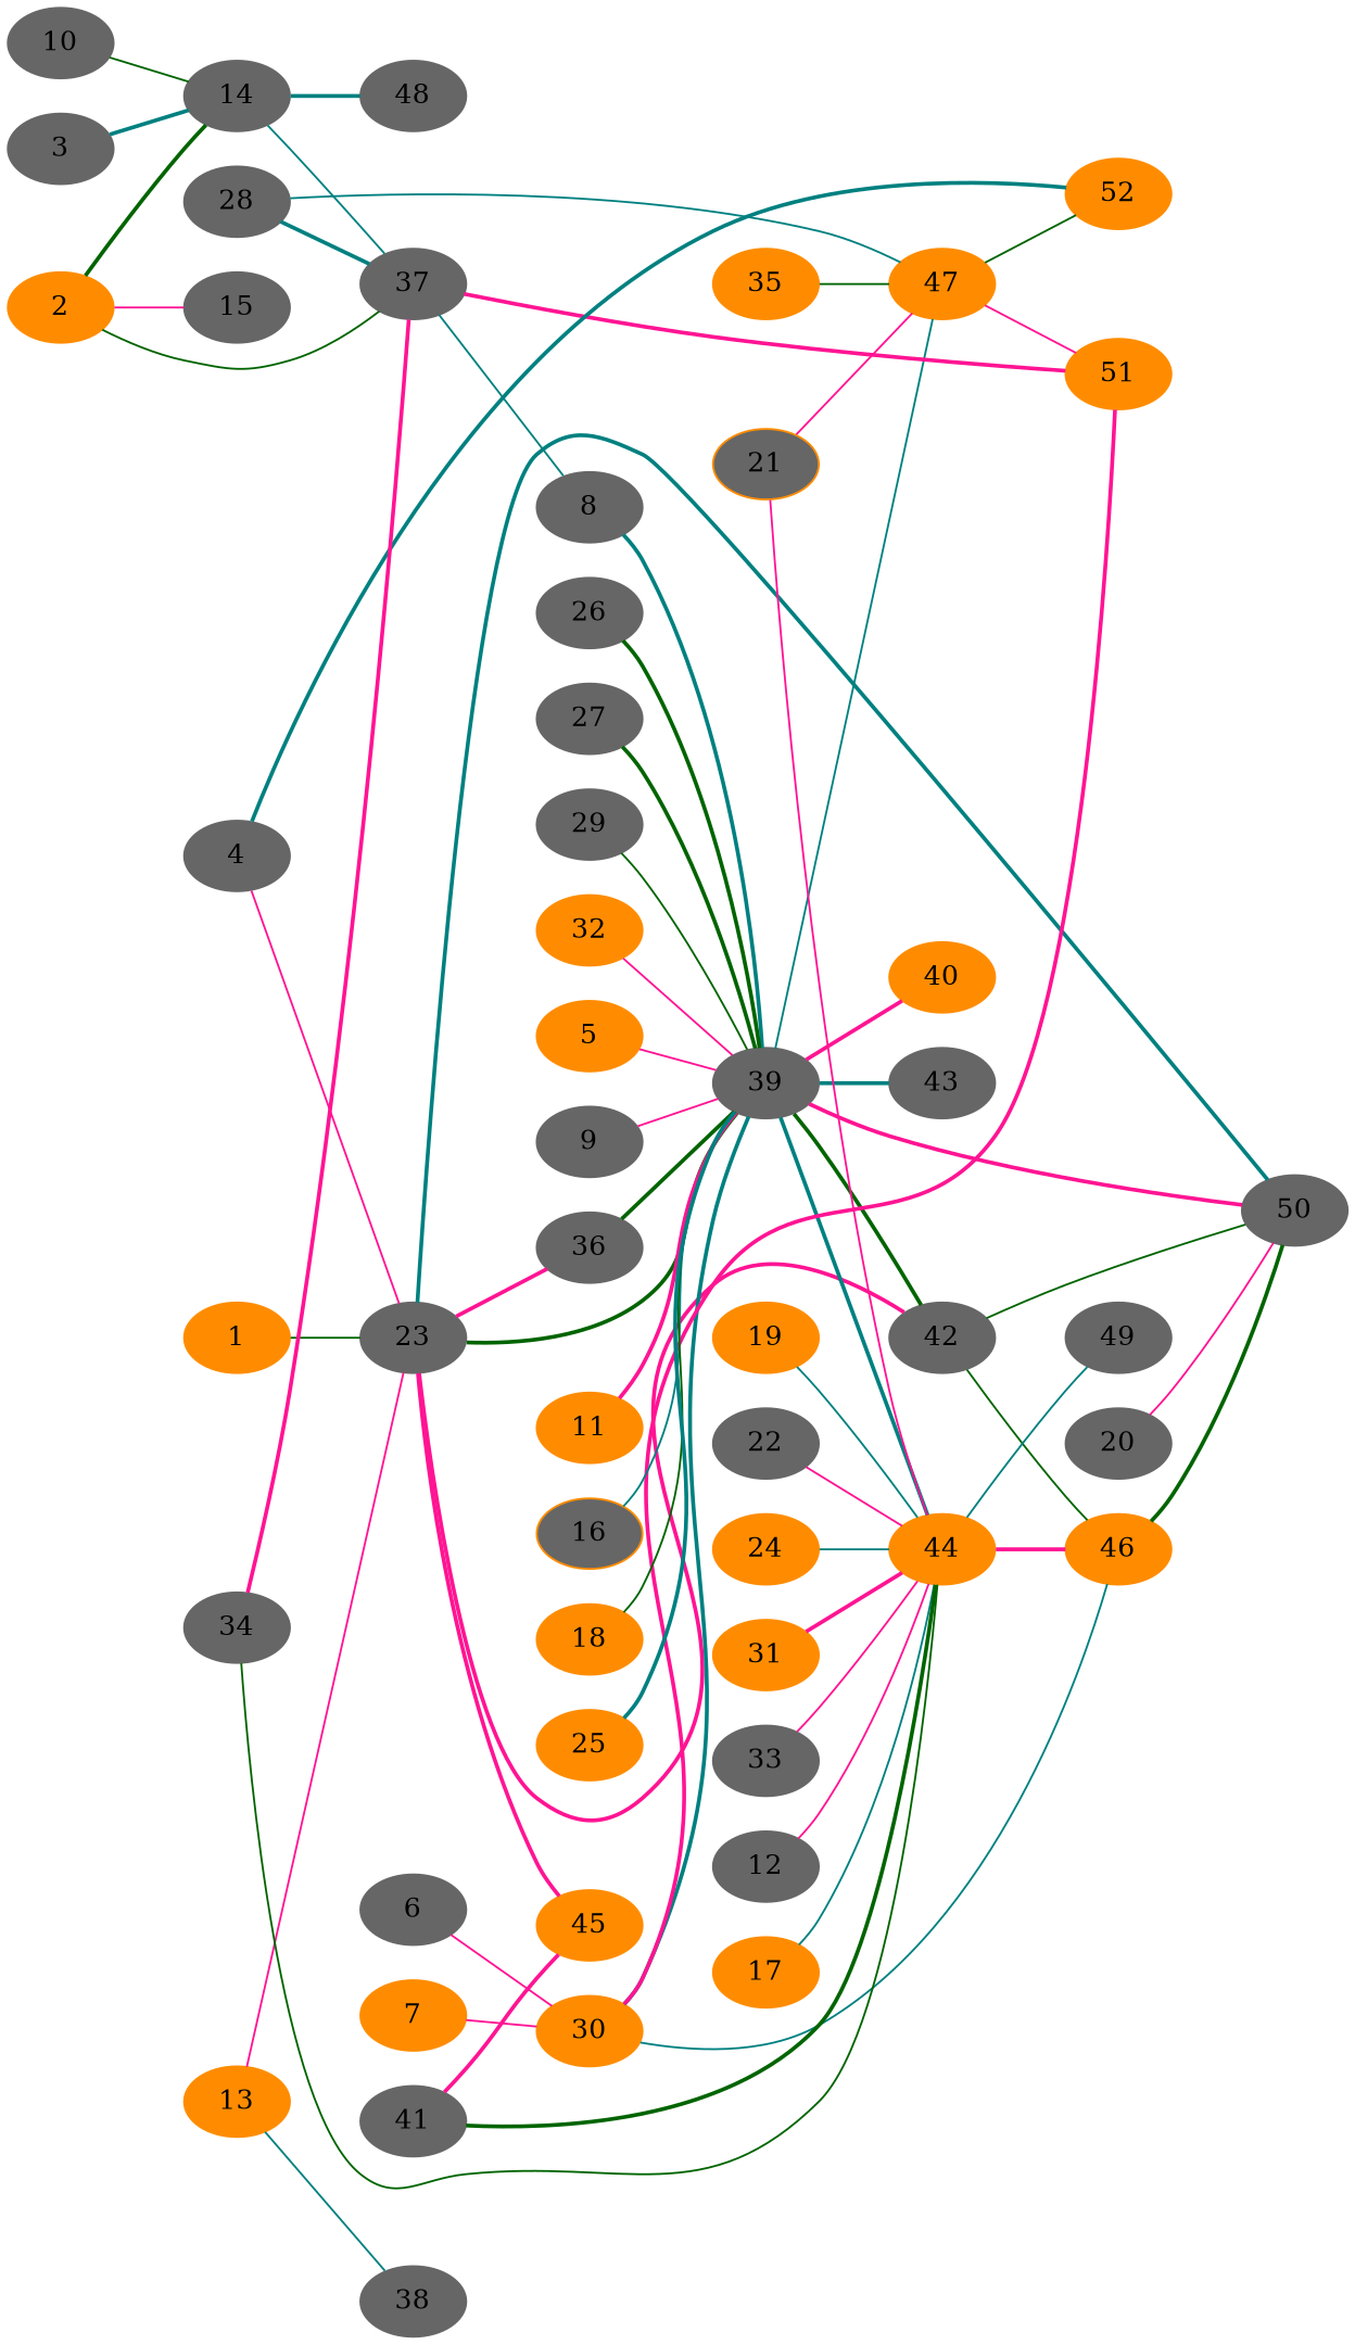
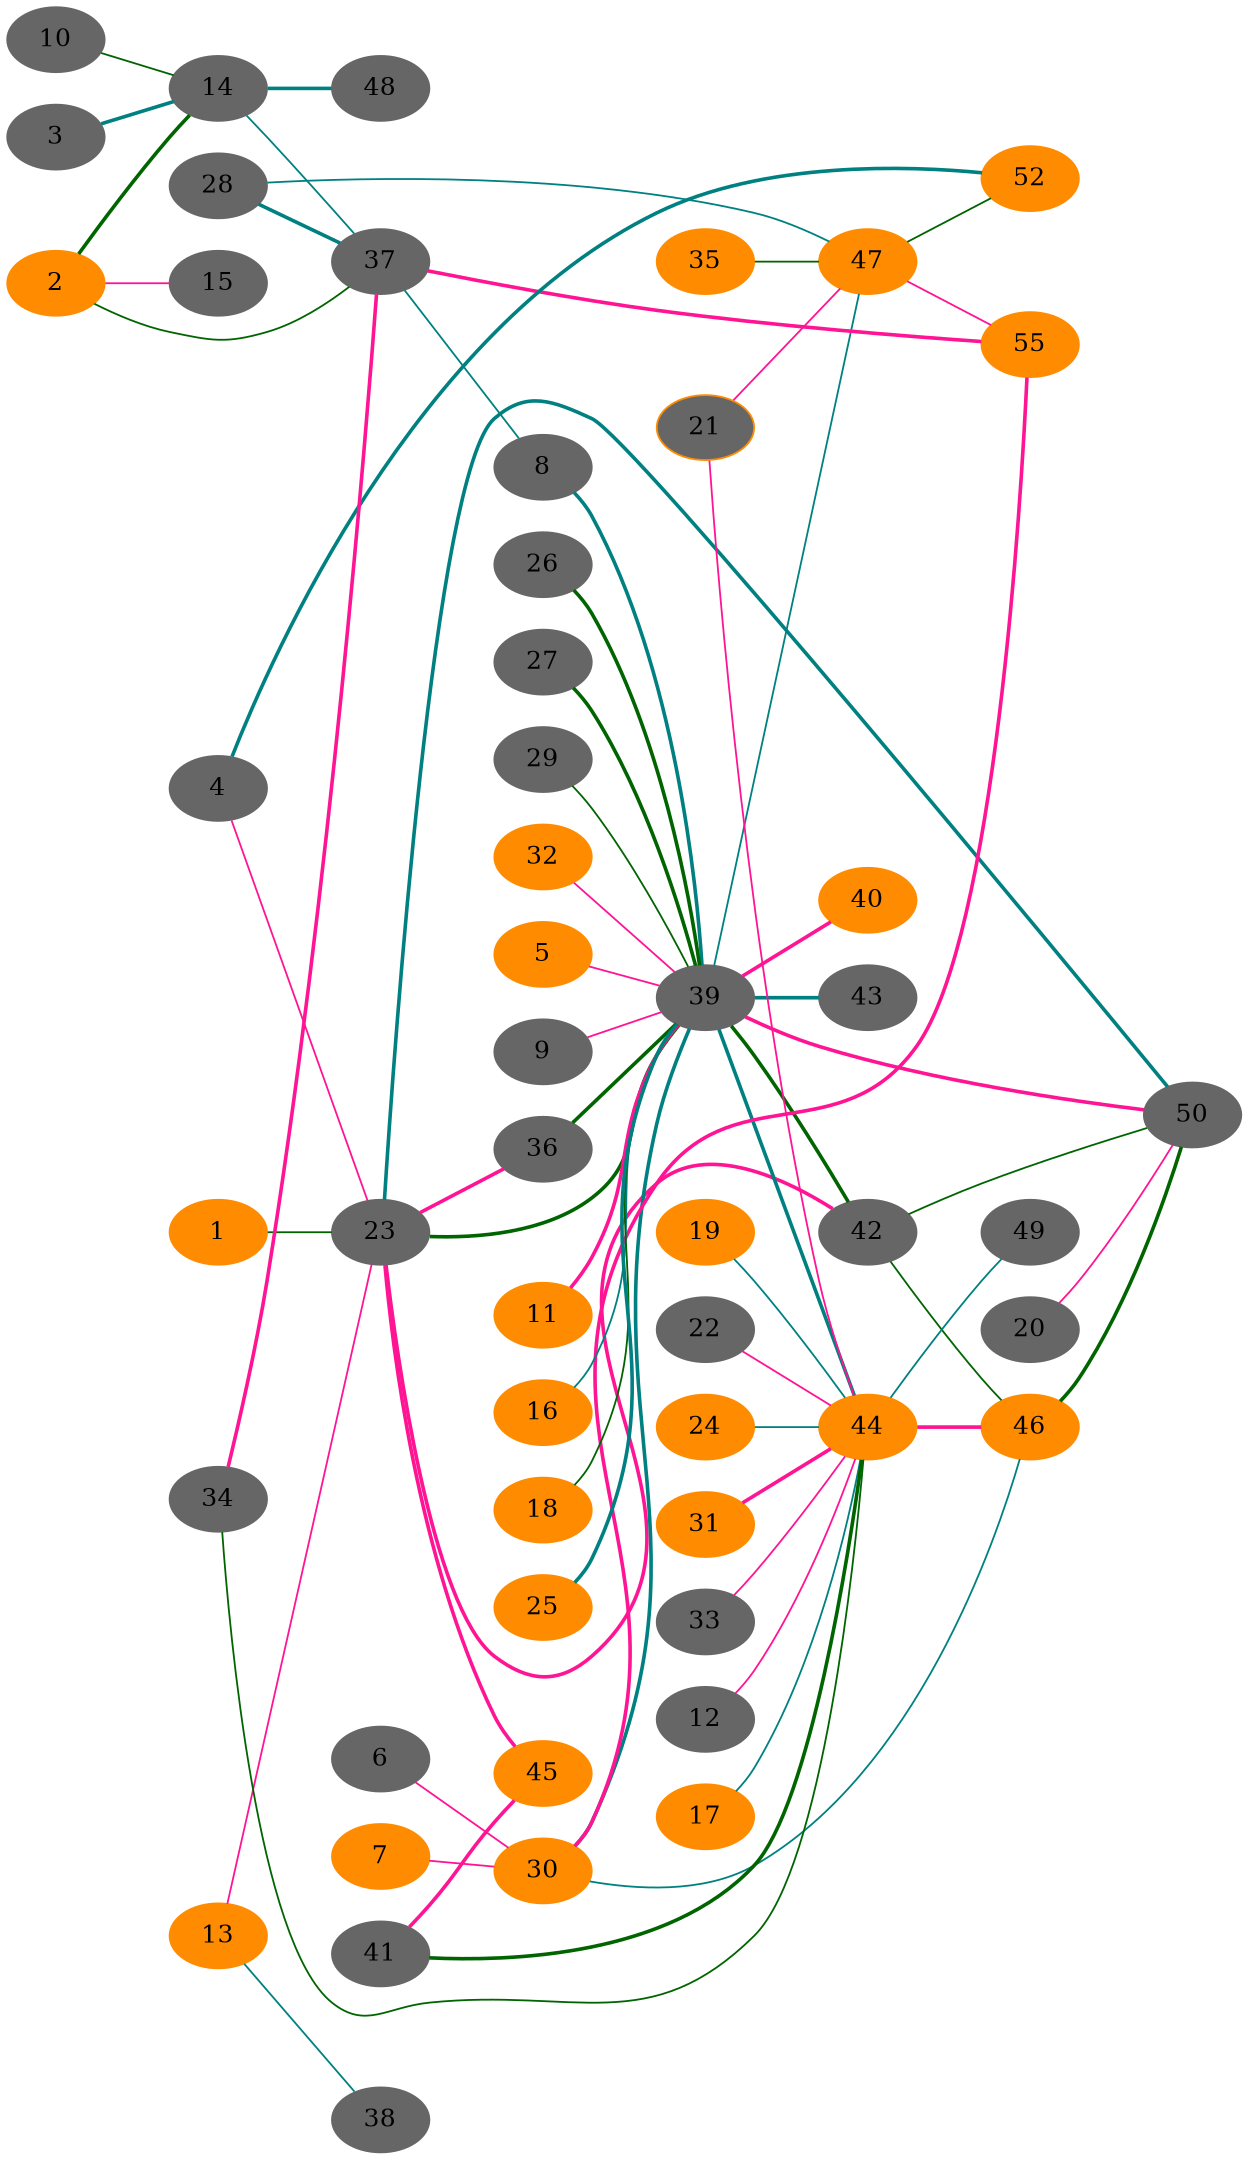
  graph {
    rankdir=LR
    node [color=gray40 style=filled]
    edge [color=deeppink style=solid weight=1.0]
    1 [color=darkorange]
    23
    39
    50
    36
    42
    45 [color=darkorange]
    2 [color=darkorange]
    14
    15
    37
    48
    8
-   51 [color=darkorange]
+   51 [color=darkorange label=55]
    3
    4
    52 [color=darkorange]
    5 [color=darkorange]
    44 [color=darkorange]
    47 [color=darkorange]
    40 [color=darkorange]
    43
    30 [color=darkorange]
    6
    46 [color=darkorange]
    7 [color=darkorange]
    9
    10
    11 [color=darkorange]
    12
    49
    13 [color=darkorange]
    38
-   16 [color=darkorange fillcolor=gray40]
+   16 [color=darkorange]
    17 [color=darkorange]
    18 [color=darkorange]
    19 [color=darkorange]
    20
    21 [color=darkorange fillcolor=gray40]
    22
    24 [color=darkorange]
    25 [color=darkorange]
    26
    27
    28
    29
    31 [color=darkorange]
    32 [color=darkorange]
    33
    34
    35 [color=darkorange]
    41
    1 -- 23 [color=darkgreen]
    23 -- 39 [color=darkgreen style=bold]
    23 -- 50 [color=teal style=bold]
    23 -- 36 [style=bold]
    23 -- 42 [style=bold]
    23 -- 45 [style=bold]
    39 -- 50 [style=bold weight=2.0]
    39 -- 42 [color=darkgreen style=bold]
    39 -- 44 [color=teal style=bold]
    39 -- 47 [color=teal]
    39 -- 40 [style=bold]
    39 -- 43 [color=teal style=bold]
    36 -- 39 [color=darkgreen style=bold]
    42 -- 50 [color=darkgreen]
    42 -- 46 [color=darkgreen]
    2 -- 14 [color=darkgreen style=bold]
    2 -- 15
    2 -- 37 [color=darkgreen]
    14 -- 37 [color=teal]
    14 -- 48 [color=teal style=bold]
    37 -- 8 [color=teal]
    37 -- 51 [style=bold]
    8 -- 39 [color=teal style=bold]
    3 -- 14 [color=teal style=bold]
    4 -- 23
    4 -- 52 [color=teal style=bold]
    5 -- 39
    44 -- 46 [style=bold]
    44 -- 49 [color=teal]
    47 -- 51
    47 -- 52 [color=darkgreen]
    30 -- 39 [color=teal style=bold]
    30 -- 51 [style=bold]
    30 -- 46 [color=teal]
    6 -- 30
    46 -- 50 [color=darkgreen style=bold]
    7 -- 30
    9 -- 39
    10 -- 14 [color=darkgreen]
    11 -- 39 [style=bold]
    12 -- 44
    13 -- 23
    13 -- 38 [color=teal]
    16 -- 39 [color=teal]
    17 -- 44 [color=teal]
    18 -- 39 [color=darkgreen]
    19 -- 44 [color=teal]
    20 -- 50
    21 -- 44 [weight=2.0]
    21 -- 47
    22 -- 44
    24 -- 44 [color=teal]
    25 -- 39 [color=teal style=bold]
    26 -- 39 [color=darkgreen style=bold]
    27 -- 39 [color=darkgreen style=bold]
    28 -- 37 [color=teal style=bold]
    28 -- 47 [color=teal]
    29 -- 39 [color=darkgreen]
    31 -- 44 [style=bold]
    32 -- 39
    33 -- 44
    34 -- 37 [style=bold]
    34 -- 44 [color=darkgreen]
    35 -- 47 [color=darkgreen]
    41 -- 45 [style=bold]
    41 -- 44 [color=darkgreen style=bold]
  }
